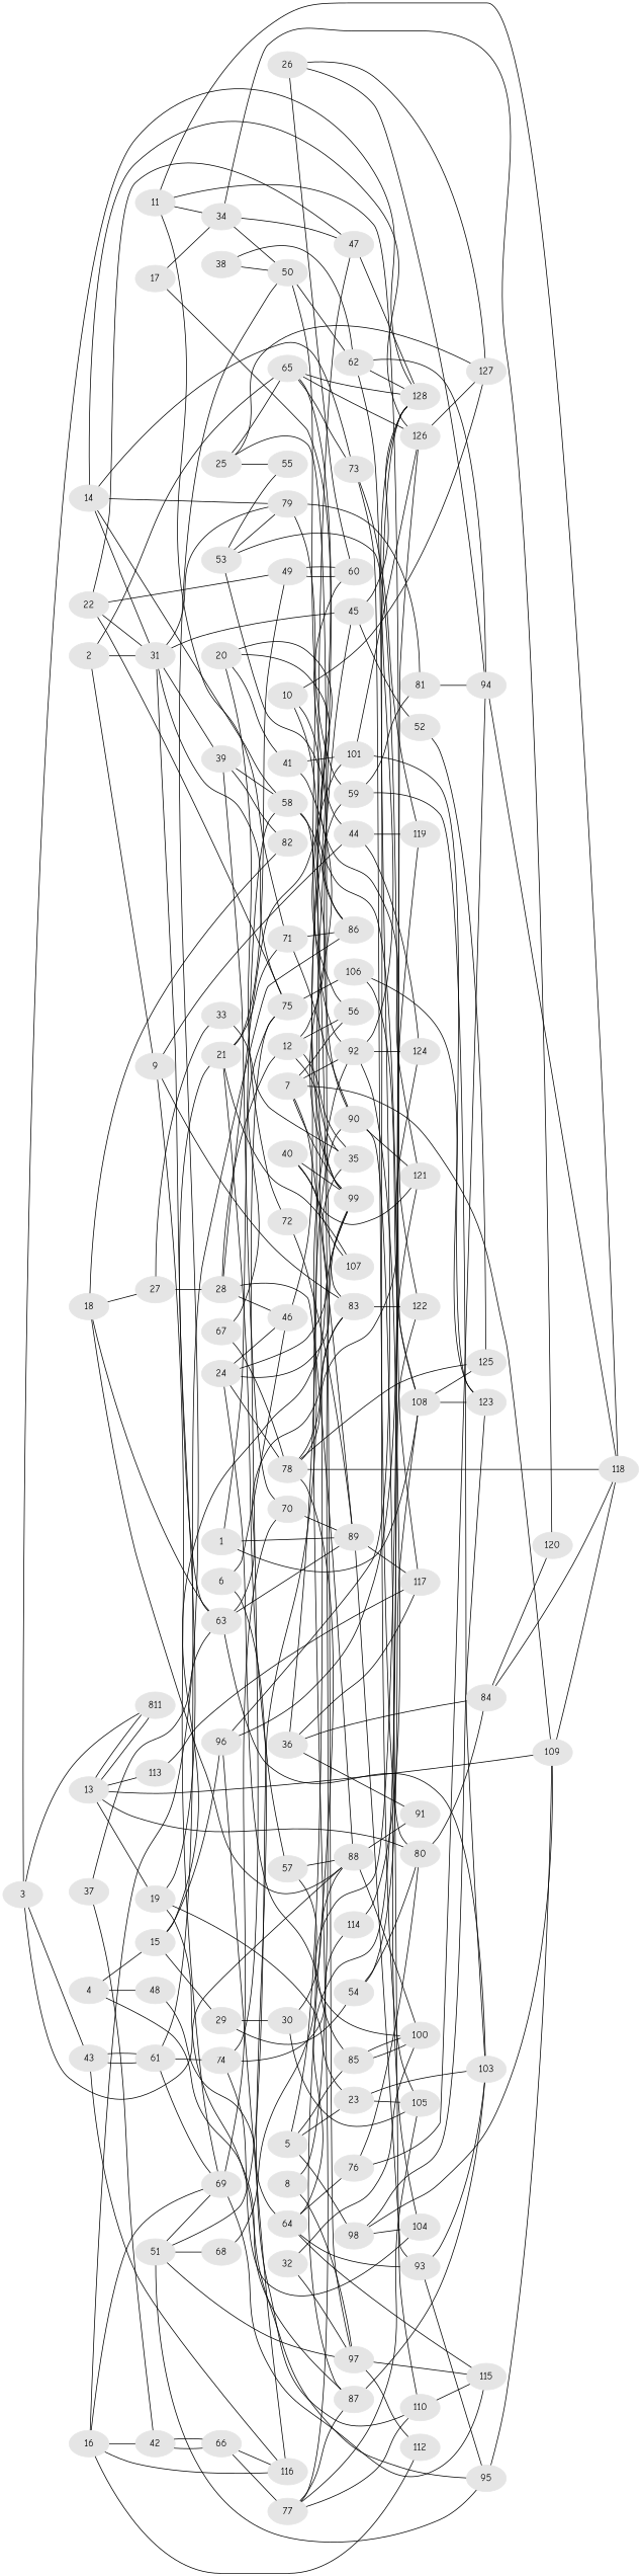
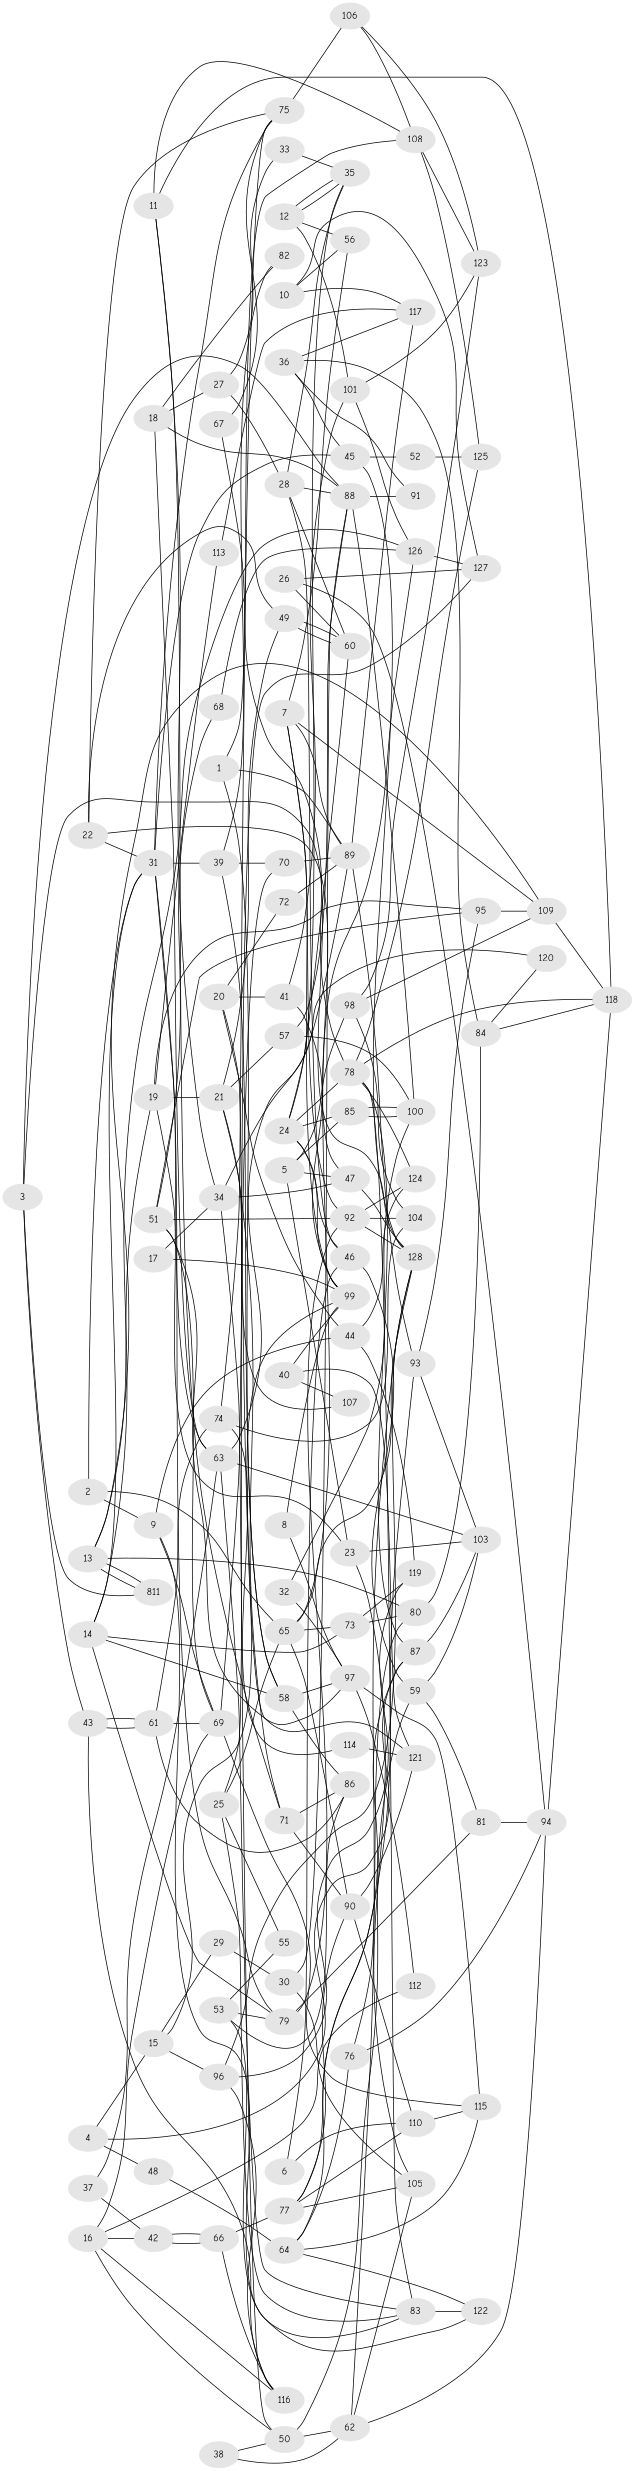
  graph {
    fontname="Comic Neue"
    rankdir=LR
    node [color=gray90 fontname="Comic Neue" style=filled]
    edge [fontname="Comic Neue"]
    1
    58
    89
    108
    97
    86
    117
    93
    125
    123
    2
    9
    31
    65
    44
    69
    83
    79
    63
    75
    39
    45
    128
    73
    126
    90
    3
    43
    88
    n30 [label=811]
    116
    61
    100
    91
    4
    15
    48
    87
    99
    29
    96
    64
    103
    5
    23
    47
    85
    98
    105
    109
    104
    6
    46
    110
    59
    115
    7
    56
    92
    124
    118
    8
    112
    119
    70
    122
    10
    127
    11
    34
    71
    50
    120
    12
    35
    101
    13
    19
    80
    113
    21
    95
    84
    14
    81
    30
-   54
    16
    42
    66
    62
    17
    18
    27
    82
    28
    33
    49
    57
    107
    20
    41
    72
    121
    60
    22
    106
    24
    78
    25
    55
    26
    94
    52
    32
    36
    37
    38
    40
    77
    74
    76
    51
    68
    53
    114
    67
    1 -- 58
    1 -- 89
    1 -- 108
    58 -- 97
    58 -- 86
    89 -- 117
    89 -- 93
    108 -- 125
    108 -- 123
    97 -- 115
    97 -- 112
    93 -- 103
    93 -- 95
    2 -- 9
    2 -- 31
    2 -- 65
    9 -- 44
    9 -- 69
    9 -- 83
    31 -- 79
    31 -- 63
    31 -- 75
    31 -- 39
    31 -- 45
    65 -- 128
    65 -- 73
    65 -- 126
    65 -- 90
    44 -- 124
    44 -- 119
    69 -- 115
    69 -- 70
    83 -- 122
    79 -- 92
    79 -- 81
    63 -- 89
    63 -- 83
    63 -- 103
    75 -- 106
    39 -- 58
    39 -- 70
    39 -- 82
    45 -- 128
    45 -- 52
    73 -- 119
    73 -- 80
    126 -- 127
    90 -- 110
    90 -- 121
    3 -- 128
    3 -- 43
    3 -- 88
    3 -- n30
    43 -- 116
    43 -- 61
    43 -- 61
    88 -- 100
    88 -- 91
    61 -- 86
    61 -- 69
    61 -- 74
    4 -- 15
    4 -- 48
    4 -- 87
    15 -- 99
    15 -- 29
    15 -- 96
    48 -- 64
    87 -- 103
    29 -- 30
-   29 -- 54
    96 -- 128
    96 -- 116
    96 -- 119
    64 -- 93
    64 -- 115
    64 -- 122
    64 -- 76
    5 -- 23
    5 -- 47
    5 -- 85
    5 -- 98
    23 -- 103
    23 -- 105
    47 -- 128
    85 -- 100
    85 -- 100
    98 -- 123
    98 -- 109
    98 -- 104
    109 -- 118
    6 -- 46
    6 -- 110
    46 -- 59
    110 -- 115
    59 -- 103
    59 -- 81
    7 -- 89
    7 -- 99
    7 -- 109
    7 -- 56
    7 -- 92
    92 -- 128
    92 -- 104
    92 -- 124
    8 -- 97
    8 -- 99
    70 -- 89
    10 -- 117
    10 -- 56
    10 -- 127
    11 -- 108
    11 -- 118
    11 -- 34
    11 -- 71
    34 -- 47
    34 -- 50
    34 -- 120
    71 -- 86
    71 -- 90
    50 -- 59
    50 -- 62
    12 -- 56
    12 -- 35
    12 -- 35
    12 -- 101
    101 -- 123
    101 -- 126
    13 -- n30
    13 -- n30
    13 -- 109
    13 -- 19
    13 -- 80
-   13 -- 113
+   19 -- 113
    19 -- 23
    19 -- 21
    19 -- 95
    80 -- 84
    113 -- 117
    21 -- 71
    21 -- 49
    21 -- 57
    21 -- 107
    95 -- 109
    84 -- 118
    84 -- 120
    14 -- 58
    14 -- 31
    14 -- 79
    14 -- 73
    14 -- 126
    81 -- 94
    30 -- 88
    30 -- 105
-   54 -- 108
-   54 -- 80
    16 -- 69
    16 -- 116
    16 -- 112
    16 -- 50
    16 -- 42
    42 -- 66
    42 -- 66
    66 -- 116
    66 -- 77
    62 -- 128
    62 -- 105
    62 -- 94
    17 -- 99
    17 -- 34
    18 -- 63
    18 -- 88
    18 -- 27
    18 -- 82
    27 -- 28
    27 -- 33
    28 -- 88
    28 -- 46
-   28 -- 12
+   28 -- 35
    28 -- 60
    33 -- 35
    49 -- 60
    49 -- 60
    57 -- 88
    57 -- 100
    20 -- 44
    20 -- 41
    20 -- 72
    20 -- 121
    41 -- 99
    41 -- 101
    72 -- 89
    22 -- 31
    22 -- 75
    22 -- 47
    22 -- 49
    106 -- 108
    106 -- 123
    24 -- 99
    24 -- 85
    24 -- 46
    24 -- 35
+   24 -- 60
    24 -- 78
    78 -- 125
    78 -- 83
    78 -- 87
    78 -- 124
    78 -- 118
    25 -- 65
    25 -- 83
    25 -- 127
    25 -- 55
    26 -- 127
    26 -- 60
    26 -- 94
    94 -- 118
    52 -- 125
    32 -- 97
    32 -- 100
    36 -- 117
    36 -- 45
    36 -- 91
    36 -- 84
    37 -- 63
    37 -- 42
    38 -- 50
    38 -- 62
    40 -- 99
    40 -- 107
    40 -- 121
    77 -- 90
    77 -- 87
    77 -- 105
    77 -- 110
    74 -- 75
    74 -- 104
    74 -- 114
    76 -- 80
    76 -- 94
    51 -- 97
    51 -- 69
    51 -- 92
    51 -- 95
    51 -- 68
    68 -- 126
    53 -- 86
    53 -- 79
    53 -- 122
    53 -- 55
    114 -- 121
    67 -- 75
    67 -- 78
  }
